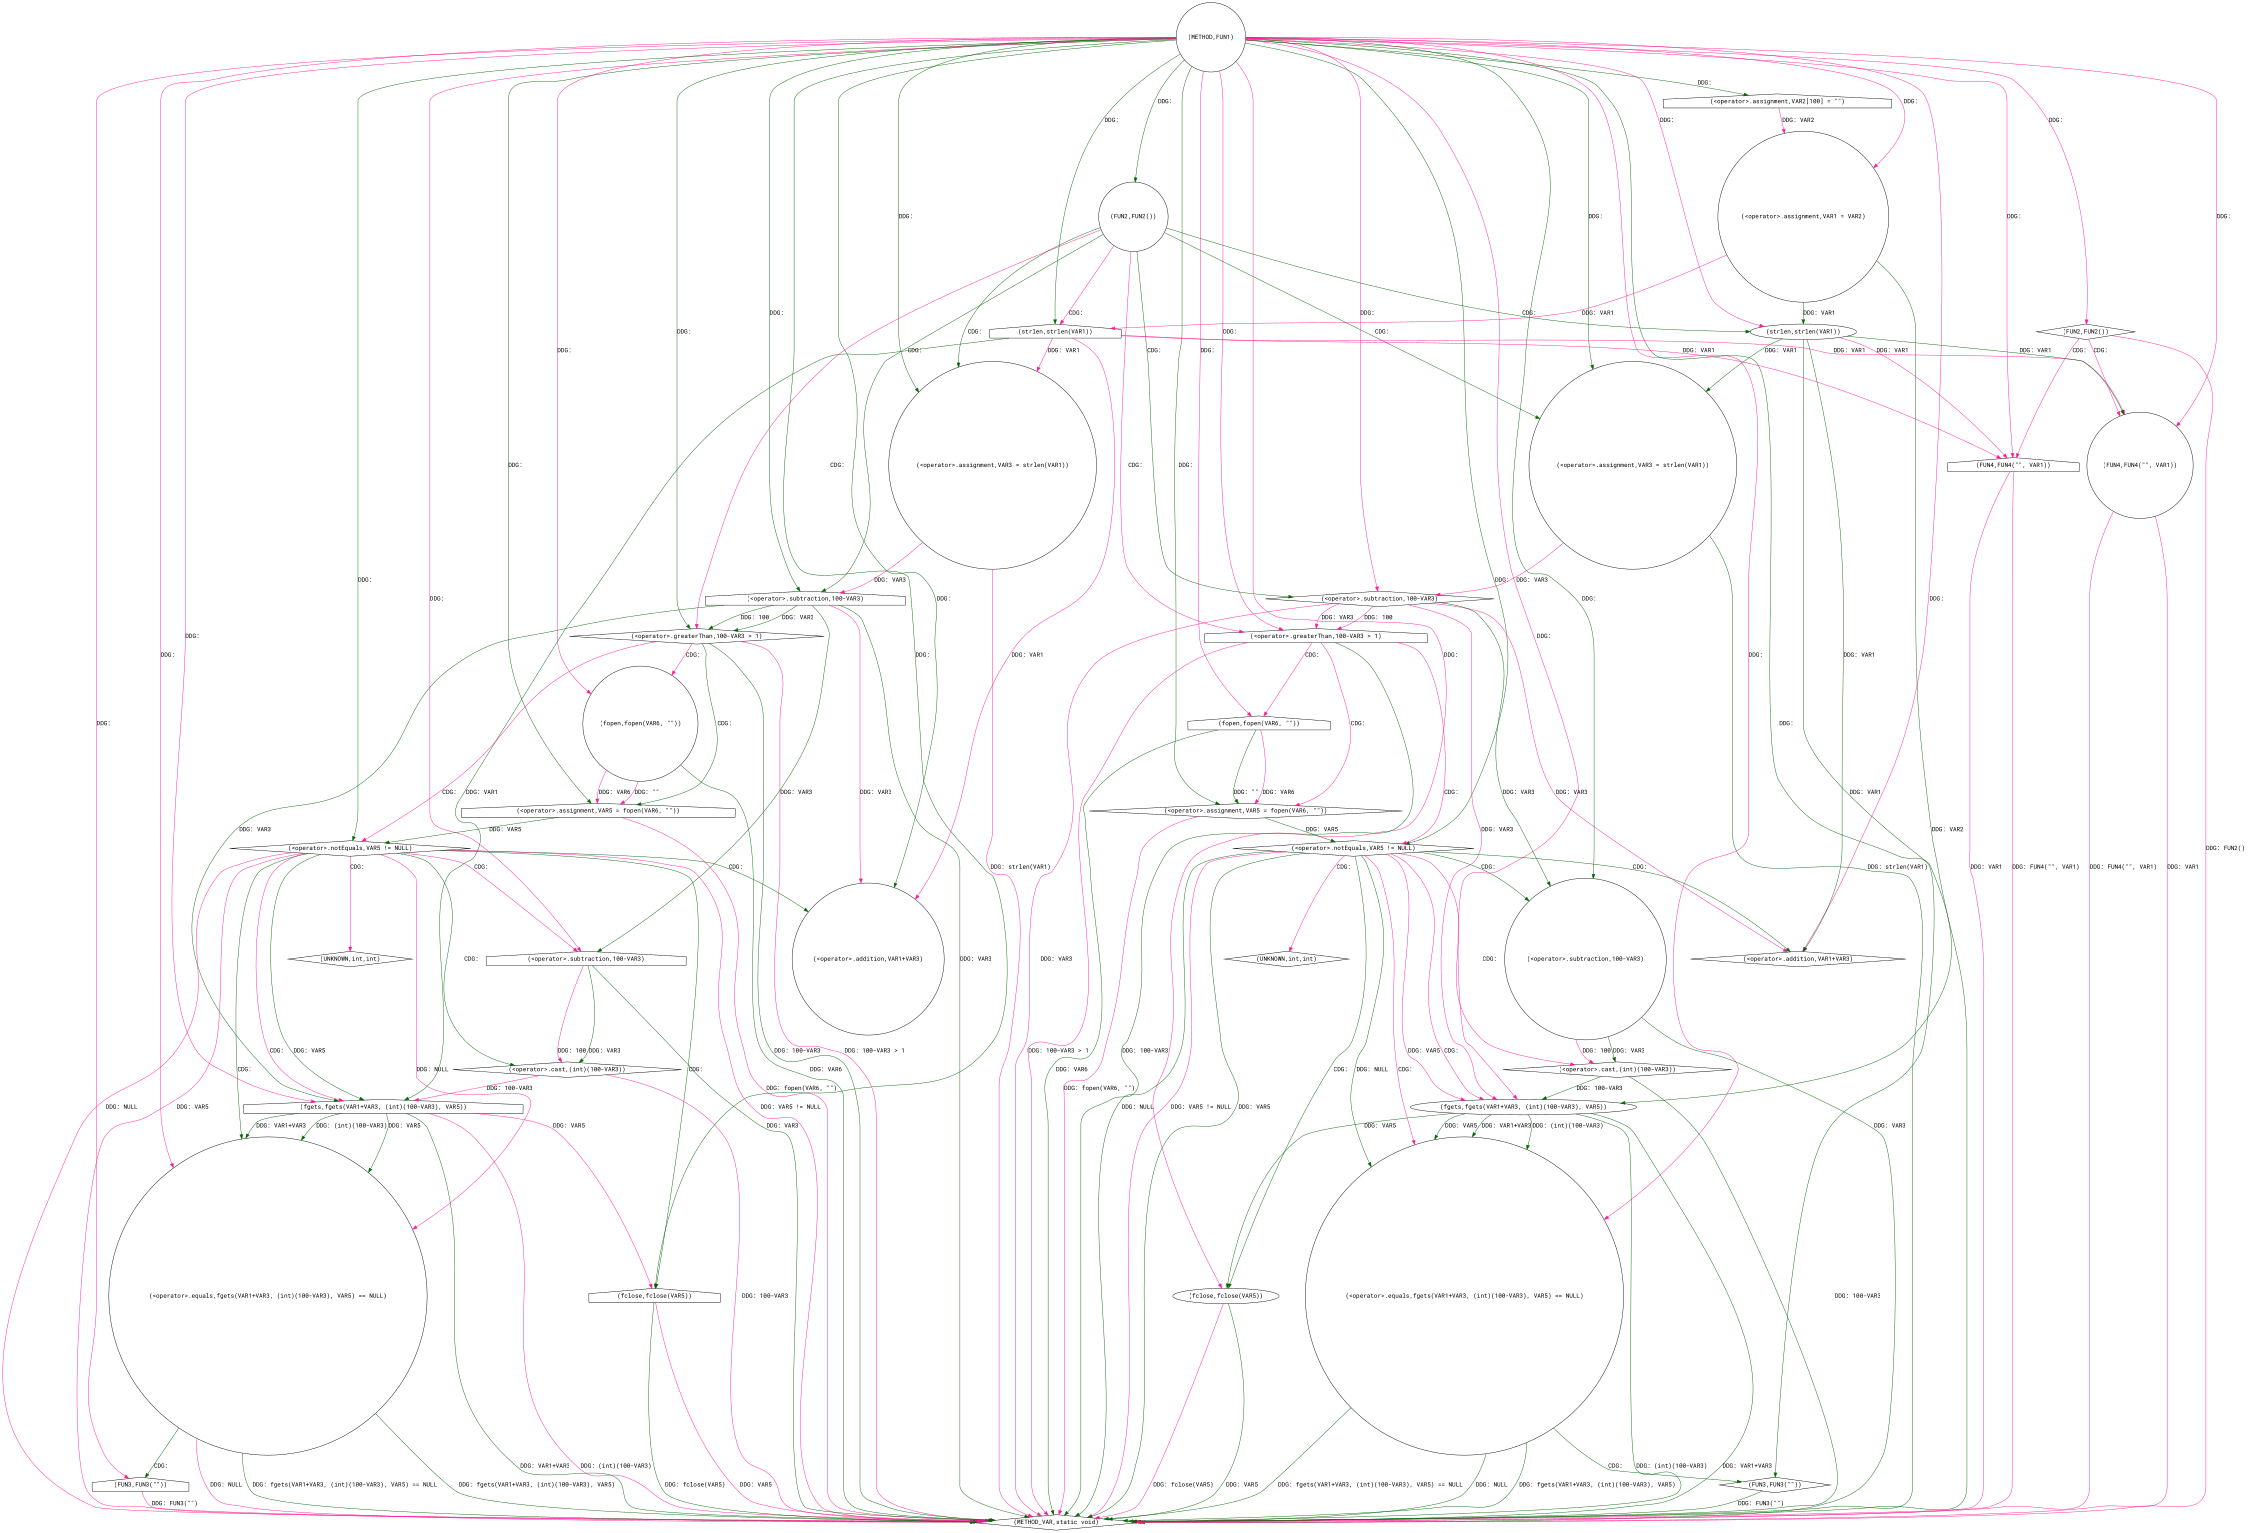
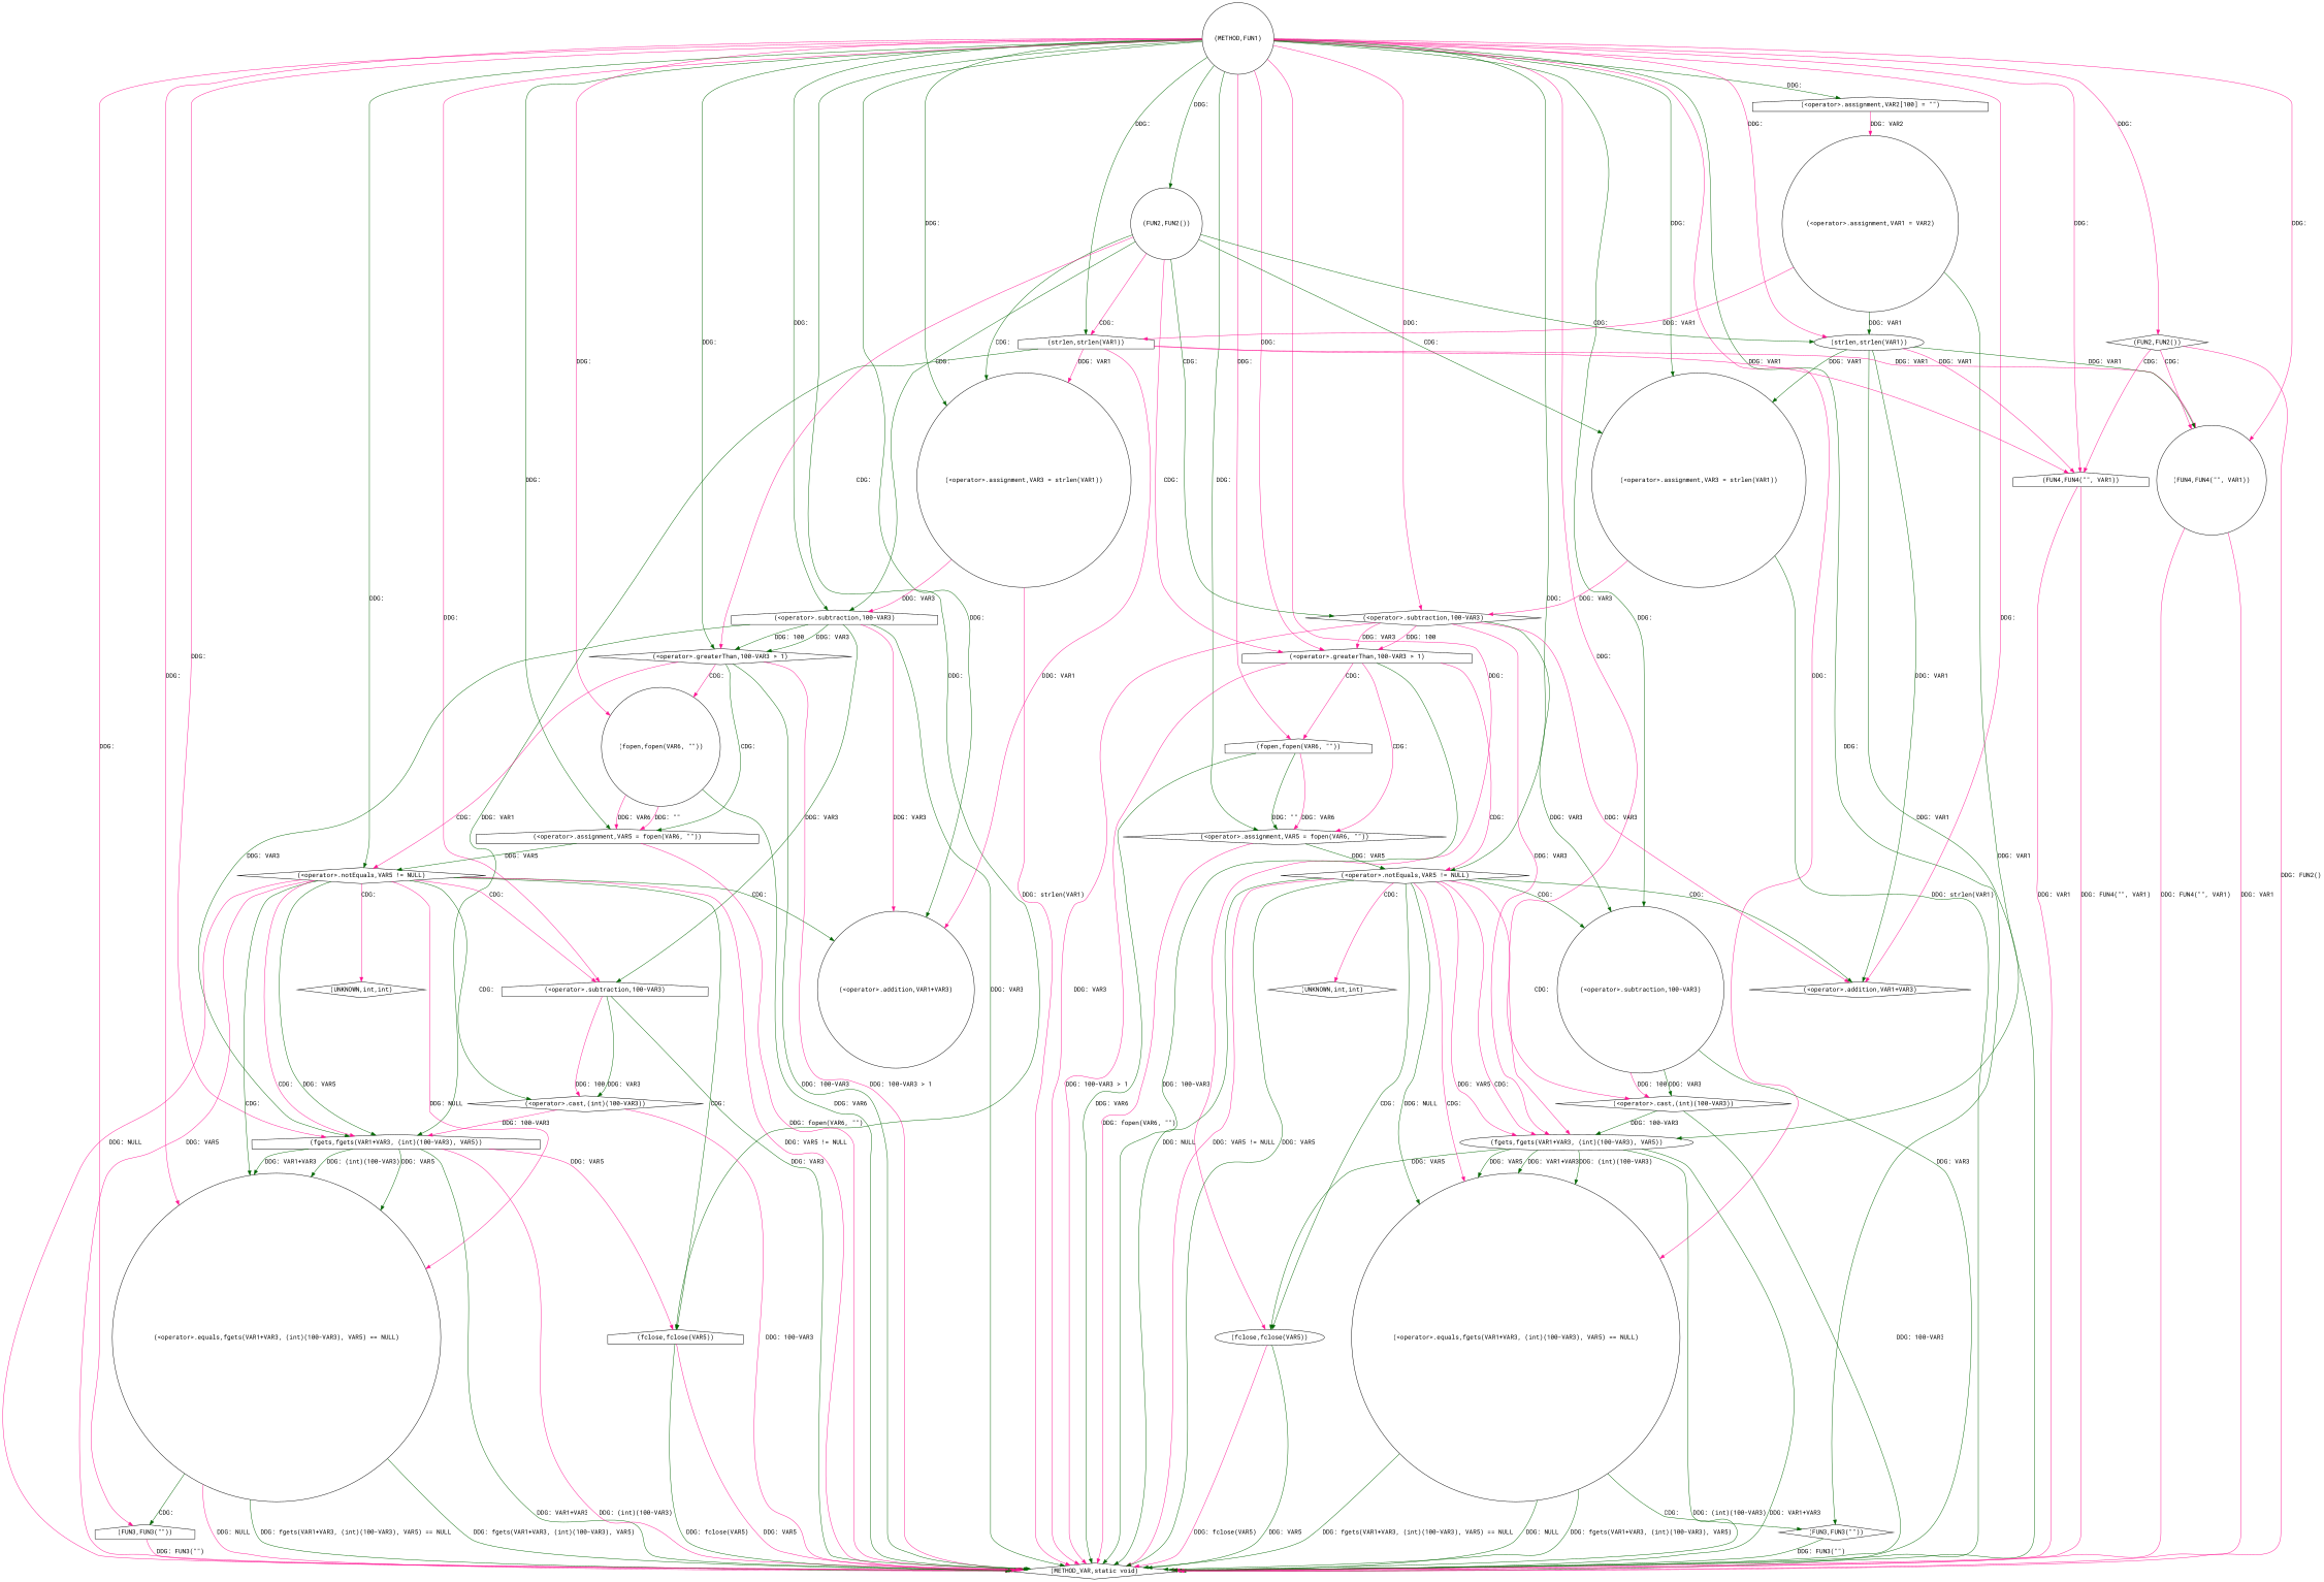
  digraph {
    fontname="Roboto Mono"
    node [fontname="Roboto Mono" shape=diamond]
    edge [color=darkgreen fontname="Roboto Mono"]
    n1 [label="(METHOD,FUN1)" shape=circle]
    n2 [label="(<operator>.assignment,VAR2[100] = \"\")" shape=house]
    n3 [label="(<operator>.assignment,VAR1 = VAR2)" shape=circle]
    n4 [label="(FUN2,FUN2())" shape=circle]
    n5 [label="(<operator>.assignment,VAR3 = strlen(VAR1))" shape=circle]
    n6 [label="(strlen,strlen(VAR1))" shape=house]
    n7 [label="(<operator>.greaterThan,100-VAR3 > 1)"]
    n8 [label="(<operator>.subtraction,100-VAR3)" shape=house]
    n9 [label="(<operator>.assignment,VAR5 = fopen(VAR6, \"\"))" shape=house]
    n10 [label="(fopen,fopen(VAR6, \"\"))" shape=circle]
    n11 [label="(<operator>.notEquals,VAR5 != NULL)"]
    n12 [label="(<operator>.equals,fgets(VAR1+VAR3, (int)(100-VAR3), VAR5) == NULL)" shape=circle]
    n13 [label="(fgets,fgets(VAR1+VAR3, (int)(100-VAR3), VAR5))" shape=house]
    n14 [label="(<operator>.addition,VAR1+VAR3)" shape=circle]
    n15 [label="(<operator>.subtraction,100-VAR3)" shape=house]
    n16 [label="(FUN3,FUN3(\"\"))" shape=house]
    n17 [label="(fclose,fclose(VAR5))" shape=house]
    n18 [label="(<operator>.assignment,VAR3 = strlen(VAR1))" shape=circle]
    n19 [label="(strlen,strlen(VAR1))" shape=ellipse]
    n20 [label="(<operator>.greaterThan,100-VAR3 > 1)" shape=house]
    n21 [label="(<operator>.subtraction,100-VAR3)"]
    n22 [label="(<operator>.assignment,VAR5 = fopen(VAR6, \"\"))"]
    n23 [label="(fopen,fopen(VAR6, \"\"))" shape=house]
    n24 [label="(<operator>.notEquals,VAR5 != NULL)"]
    n25 [label="(<operator>.equals,fgets(VAR1+VAR3, (int)(100-VAR3), VAR5) == NULL)" shape=circle]
    n26 [label="(fgets,fgets(VAR1+VAR3, (int)(100-VAR3), VAR5))" shape=ellipse]
    n27 [label="(<operator>.addition,VAR1+VAR3)"]
    n28 [label="(<operator>.subtraction,100-VAR3)" shape=circle]
    n29 [label="(FUN3,FUN3(\"\"))"]
    n30 [label="(fclose,fclose(VAR5))" shape=ellipse]
    n31 [label="(FUN2,FUN2())"]
    n32 [label="(FUN4,FUN4(\"\", VAR1))" shape=house]
    n33 [label="(FUN4,FUN4(\"\", VAR1))" shape=circle]
    n34 [label="(METHOD_VAR,static void)"]
    n35 [label="(<operator>.cast,(int)(100-VAR3))"]
    n36 [label="(UNKNOWN,int,int)"]
    n37 [label="(<operator>.cast,(int)(100-VAR3))"]
    n38 [label="(UNKNOWN,int,int)"]
    n1 -> n2 [label="DDG: "]
-   n1 -> n3 [color=deeppink label="DDG: "]
    n1 -> n4 [label="DDG: "]
    n1 -> n5 [label="DDG: "]
    n1 -> n6 [label="DDG: "]
    n1 -> n7 [label="DDG: "]
    n1 -> n8 [label="DDG: "]
    n1 -> n9 [label="DDG: "]
    n1 -> n10 [color=deeppink label="DDG: "]
    n1 -> n11 [label="DDG: "]
    n1 -> n12 [color=deeppink label="DDG: "]
    n1 -> n13 [color=deeppink label="DDG: "]
    n1 -> n14 [label="DDG: "]
    n1 -> n15 [color=deeppink label="DDG: "]
    n1 -> n16 [color=deeppink label="DDG: "]
    n1 -> n17 [label="DDG: "]
    n1 -> n18 [label="DDG: "]
    n1 -> n19 [color=deeppink label="DDG: "]
    n1 -> n20 [color=deeppink label="DDG: "]
    n1 -> n21 [color=deeppink label="DDG: "]
    n1 -> n22 [label="DDG: "]
    n1 -> n23 [color=deeppink label="DDG: "]
    n1 -> n24 [label="DDG: "]
    n1 -> n25 [color=deeppink label="DDG: "]
    n1 -> n26 [color=deeppink label="DDG: "]
    n1 -> n27 [color=deeppink label="DDG: "]
    n1 -> n28 [label="DDG: "]
    n1 -> n29 [label="DDG: "]
    n1 -> n30 [color=deeppink label="DDG: "]
    n1 -> n31 [color=deeppink label="DDG: "]
    n1 -> n32 [color=deeppink label="DDG: "]
    n1 -> n33 [color=deeppink label="DDG: "]
    n2 -> n3 [color=deeppink label="DDG: VAR2"]
    n3 -> n6 [color=deeppink label="DDG: VAR1"]
    n3 -> n19 [label="DDG: VAR1"]
-   n3 -> n34 [label="DDG: VAR2"]
+   n3 -> n34 [label="DDG: VAR1"]
    n4 -> n5 [label="CDG: "]
    n4 -> n6 [color=deeppink label="CDG: "]
    n4 -> n7 [color=deeppink label="CDG: "]
    n4 -> n8 [label="CDG: "]
    n4 -> n18 [label="CDG: "]
    n4 -> n19 [label="CDG: "]
    n4 -> n20 [color=deeppink label="CDG: "]
    n4 -> n21 [label="CDG: "]
    n5 -> n8 [color=deeppink label="DDG: VAR3"]
    n5 -> n34 [color=deeppink label="DDG: strlen(VAR1)"]
    n6 -> n5 [color=deeppink label="DDG: VAR1"]
    n6 -> n13 [label="DDG: VAR1"]
    n6 -> n14 [color=deeppink label="DDG: VAR1"]
    n6 -> n32 [color=deeppink label="DDG: VAR1"]
    n6 -> n33 [color=deeppink label="DDG: VAR1"]
    n7 -> n9 [label="CDG: "]
    n7 -> n10 [color=deeppink label="CDG: "]
    n7 -> n11 [color=deeppink label="CDG: "]
    n7 -> n34 [color=deeppink label="DDG: 100-VAR3 > 1"]
    n7 -> n34 [label="DDG: 100-VAR3"]
    n8 -> n7 [label="DDG: 100"]
    n8 -> n7 [label="DDG: VAR3"]
    n8 -> n13 [label="DDG: VAR3"]
    n8 -> n14 [color=deeppink label="DDG: VAR3"]
    n8 -> n15 [label="DDG: VAR3"]
    n8 -> n34 [label="DDG: VAR3"]
    n9 -> n11 [label="DDG: VAR5"]
    n9 -> n34 [color=deeppink label="DDG: fopen(VAR6, \"\")"]
    n10 -> n9 [color=deeppink label="DDG: VAR6"]
    n10 -> n9 [color=deeppink label="DDG: \"\""]
    n10 -> n34 [label="DDG: VAR6"]
    n11 -> n12 [color=deeppink label="DDG: NULL"]
    n11 -> n12 [label="CDG: "]
    n11 -> n13 [label="DDG: VAR5"]
    n11 -> n13 [color=deeppink label="CDG: "]
    n11 -> n14 [label="CDG: "]
    n11 -> n15 [color=deeppink label="CDG: "]
    n11 -> n17 [label="CDG: "]
    n11 -> n34 [color=deeppink label="DDG: VAR5 != NULL"]
    n11 -> n34 [color=deeppink label="DDG: VAR5"]
    n11 -> n34 [color=deeppink label="DDG: NULL"]
    n11 -> n35 [label="CDG: "]
    n11 -> n36 [color=deeppink label="CDG: "]
    n12 -> n16 [label="CDG: "]
    n12 -> n34 [label="DDG: fgets(VAR1+VAR3, (int)(100-VAR3), VAR5)"]
    n12 -> n34 [color=deeppink label="DDG: NULL"]
    n12 -> n34 [label="DDG: fgets(VAR1+VAR3, (int)(100-VAR3), VAR5) == NULL"]
    n13 -> n12 [label="DDG: VAR1+VAR3"]
    n13 -> n12 [label="DDG: (int)(100-VAR3)"]
    n13 -> n12 [label="DDG: VAR5"]
    n13 -> n17 [color=deeppink label="DDG: VAR5"]
    n13 -> n34 [label="DDG: VAR1+VAR3"]
    n13 -> n34 [color=deeppink label="DDG: (int)(100-VAR3)"]
    n15 -> n34 [label="DDG: VAR3"]
    n15 -> n35 [color=deeppink label="DDG: 100"]
    n15 -> n35 [label="DDG: VAR3"]
    n16 -> n34 [color=deeppink label="DDG: FUN3(\"\")"]
    n17 -> n34 [color=deeppink label="DDG: VAR5"]
    n17 -> n34 [label="DDG: fclose(VAR5)"]
    n18 -> n21 [color=deeppink label="DDG: VAR3"]
    n18 -> n34 [label="DDG: strlen(VAR1)"]
    n19 -> n18 [label="DDG: VAR1"]
    n19 -> n26 [label="DDG: VAR1"]
    n19 -> n27 [label="DDG: VAR1"]
    n19 -> n32 [color=deeppink label="DDG: VAR1"]
    n19 -> n33 [label="DDG: VAR1"]
    n20 -> n22 [color=deeppink label="CDG: "]
    n20 -> n23 [color=deeppink label="CDG: "]
    n20 -> n24 [color=deeppink label="CDG: "]
    n20 -> n34 [label="DDG: 100-VAR3"]
    n20 -> n34 [color=deeppink label="DDG: 100-VAR3 > 1"]
    n21 -> n20 [color=deeppink label="DDG: 100"]
    n21 -> n20 [color=deeppink label="DDG: VAR3"]
    n21 -> n26 [color=deeppink label="DDG: VAR3"]
    n21 -> n27 [color=deeppink label="DDG: VAR3"]
    n21 -> n28 [label="DDG: VAR3"]
    n21 -> n34 [color=deeppink label="DDG: VAR3"]
    n22 -> n24 [label="DDG: VAR5"]
    n22 -> n34 [color=deeppink label="DDG: fopen(VAR6, \"\")"]
    n23 -> n22 [color=deeppink label="DDG: VAR6"]
    n23 -> n22 [label="DDG: \"\""]
    n23 -> n34 [label="DDG: VAR6"]
    n24 -> n25 [label="DDG: NULL"]
    n24 -> n25 [color=deeppink label="CDG: "]
    n24 -> n26 [color=deeppink label="DDG: VAR5"]
    n24 -> n26 [color=deeppink label="CDG: "]
    n24 -> n27 [label="CDG: "]
    n24 -> n28 [label="CDG: "]
    n24 -> n30 [label="CDG: "]
    n24 -> n34 [color=deeppink label="DDG: VAR5 != NULL"]
    n24 -> n34 [label="DDG: VAR5"]
    n24 -> n34 [label="DDG: NULL"]
    n24 -> n37 [color=deeppink label="CDG: "]
    n24 -> n38 [color=deeppink label="CDG: "]
    n25 -> n29 [label="CDG: "]
    n25 -> n34 [label="DDG: fgets(VAR1+VAR3, (int)(100-VAR3), VAR5) == NULL"]
    n25 -> n34 [label="DDG: NULL"]
    n25 -> n34 [label="DDG: fgets(VAR1+VAR3, (int)(100-VAR3), VAR5)"]
    n26 -> n25 [label="DDG: VAR1+VAR3"]
    n26 -> n25 [label="DDG: (int)(100-VAR3)"]
    n26 -> n25 [label="DDG: VAR5"]
    n26 -> n30 [label="DDG: VAR5"]
    n26 -> n34 [label="DDG: (int)(100-VAR3)"]
    n26 -> n34 [label="DDG: VAR1+VAR3"]
    n28 -> n34 [label="DDG: VAR3"]
    n28 -> n37 [color=deeppink label="DDG: 100"]
    n28 -> n37 [label="DDG: VAR3"]
    n29 -> n34 [label="DDG: FUN3(\"\")"]
    n30 -> n34 [color=deeppink label="DDG: fclose(VAR5)"]
    n30 -> n34 [label="DDG: VAR5"]
    n31 -> n32 [color=deeppink label="CDG: "]
    n31 -> n33 [color=deeppink label="CDG: "]
    n31 -> n34 [color=deeppink label="DDG: FUN2()"]
    n32 -> n34 [color=deeppink label="DDG: FUN4(\"\", VAR1)"]
    n32 -> n34 [color=deeppink label="DDG: VAR1"]
    n33 -> n34 [color=deeppink label="DDG: VAR1"]
    n33 -> n34 [color=deeppink label="DDG: FUN4(\"\", VAR1)"]
    n35 -> n13 [color=deeppink label="DDG: 100-VAR3"]
    n35 -> n34 [color=deeppink label="DDG: 100-VAR3"]
    n37 -> n26 [label="DDG: 100-VAR3"]
    n37 -> n34 [label="DDG: 100-VAR3"]
  }
